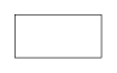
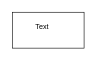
  <mxCell id="0" />
  <mxCell id="1" parent="0" />
  <mxCell id="2" value="" style="rounded=0;whiteSpace=wrap;html=1;" vertex="1" parent="1"><mxGeometry x="20" y="20" width="120" height="60" as="geometry" /></mxCell>
+ <mxCell id="3" value="Text" style="text;html=1;strokeColor=none;fillColor=none;align=center;verticalAlign=middle;whiteSpace=wrap;rounded=0;" vertex="1" parent="1"><mxGeometry x="40" y="30" width="60" height="30" as="geometry" /></mxCell>
